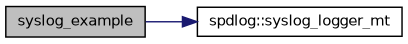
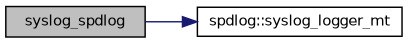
  digraph {
    rankdir=LR
    fontname="DejaVu Sans"
    node [color=black fontname="DejaVu Sans" fontsize=10 shape=record style=filled]
-   n1 [fillcolor=grey75 fontcolor=black height=0.2 label=syslog_example width=0.4]
+   n1 [fillcolor=grey75 fontcolor=black height=0.2 label=syslog_spdlog width=0.4]
    n2 [fillcolor=white height=0.2 label="spdlog::syslog_logger_mt" width=0.4]
    n1 -> n2 [color=midnightblue fontname="DejaVu Sans" fontsize=10 labelfontname=Helvetica labelfontsize=10 style=solid]
  }
